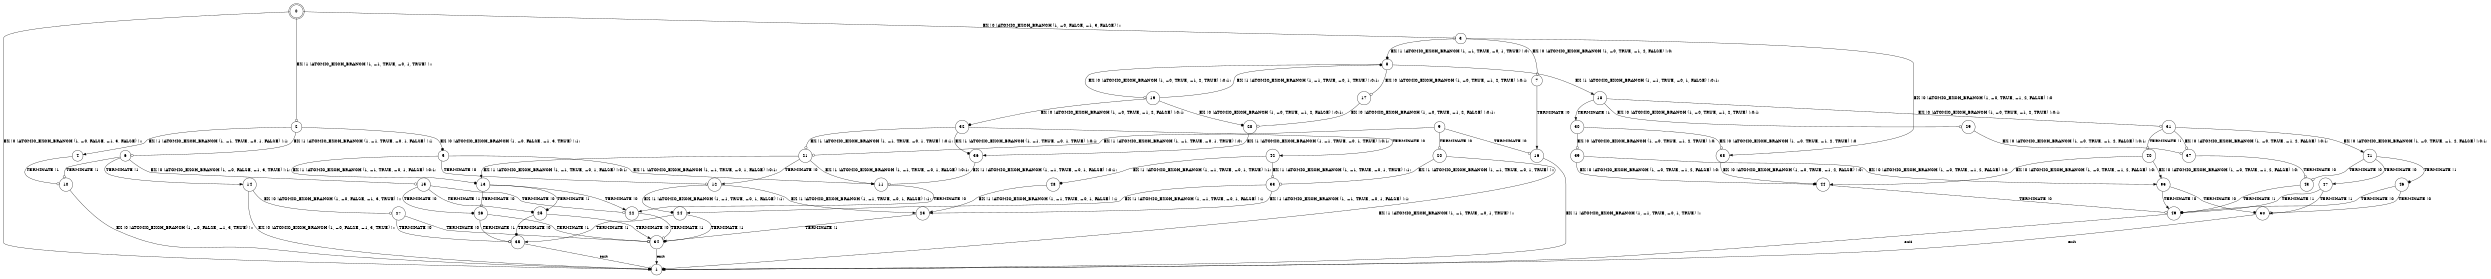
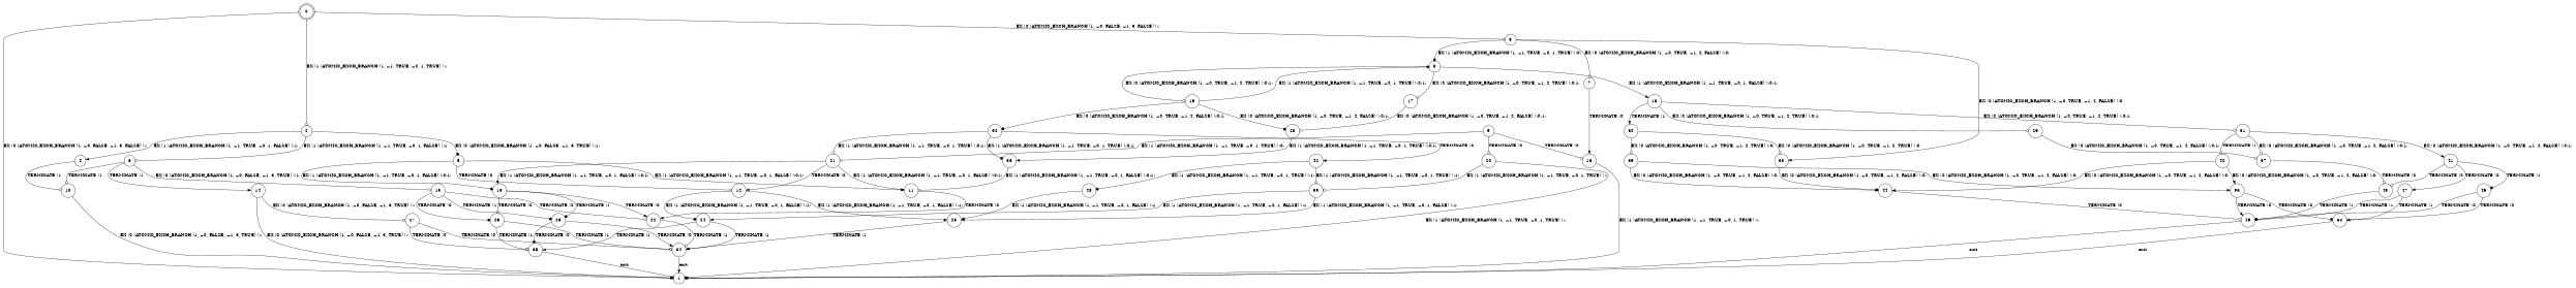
  digraph {
    node [shape=circle]
    edge [arrowhead=odot]
    0 [peripheries=2]
    1
    2
    3
    4
    5
    6
    7
    8
    38
    10
    11
    12
    13
    14
    15
    16
    17
    18
    19
    9
    20
    21
    22
    23
    24
    25
    26
    27
    28
    29
    30
    31
    32
    33
    34
    35
    36
    37
    39
    40
    41
    42
    43
    44
    n46 [label=95]
    46
    47
    48
    49
    50
    0 -> 1 [arrowhead=normal label="EX !0 !ATOMIC_EXCH_BRANCH (1, +0, FALSE, +1, 3, FALSE) !::"]
    0 -> 2 [label="EX !1 !ATOMIC_EXCH_BRANCH (1, +1, TRUE, +0, 1, TRUE) !::"]
    0 -> 3 [label="EX !0 !ATOMIC_EXCH_BRANCH (1, +0, FALSE, +1, 3, FALSE) !::"]
    2 -> 4 [arrowhead=normal label="EX !1 !ATOMIC_EXCH_BRANCH (1, +1, TRUE, +0, 1, FALSE) !:1:"]
    2 -> 5 [arrowhead=dot label="EX !0 !ATOMIC_EXCH_BRANCH (1, +0, FALSE, +1, 3, TRUE) !:1:"]
    2 -> 6 [label="EX !1 !ATOMIC_EXCH_BRANCH (1, +1, TRUE, +0, 1, FALSE) !:1:"]
    3 -> 7 [label="EX !0 !ATOMIC_EXCH_BRANCH (1, +0, TRUE, +1, 2, FALSE) !:0:"]
    3 -> 8 [arrowhead=dot label="EX !1 !ATOMIC_EXCH_BRANCH (1, +1, TRUE, +0, 1, TRUE) !:0:"]
    3 -> 38 [arrowhead=normal label="EX !0 !ATOMIC_EXCH_BRANCH (1, +0, TRUE, +1, 2, FALSE) !:0:"]
    4 -> 10 [label="TERMINATE !1"]
    5 -> 11 [arrowhead=normal label="EX !1 !ATOMIC_EXCH_BRANCH (1, +1, TRUE, +0, 1, FALSE) !:0:1:"]
    5 -> 12 [label="TERMINATE !0"]
    5 -> 13 [arrowhead=dot label="EX !1 !ATOMIC_EXCH_BRANCH (1, +1, TRUE, +0, 1, FALSE) !:0:1:"]
    6 -> 10 [label="TERMINATE !1"]
    6 -> 14 [arrowhead=normal label="TERMINATE !1"]
    6 -> 15 [label="EX !0 !ATOMIC_EXCH_BRANCH (1, +0, FALSE, +1, 3, TRUE) !:1:"]
    7 -> 16 [arrowhead=normal label="TERMINATE !0"]
    8 -> 17 [label="EX !0 !ATOMIC_EXCH_BRANCH (1, +0, TRUE, +1, 2, TRUE) !:0:1:"]
    8 -> 18 [arrowhead=normal label="EX !1 !ATOMIC_EXCH_BRANCH (1, +1, TRUE, +0, 1, FALSE) !:0:1:"]
    8 -> 19 [label="EX !0 !ATOMIC_EXCH_BRANCH (1, +0, TRUE, +1, 2, TRUE) !:0:1:"]
    38 -> 44 [arrowhead=dot label="EX !0 !ATOMIC_EXCH_BRANCH (1, +0, TRUE, +1, 2, FALSE) !:0:"]
    10 -> 1 [arrowhead=dot label="EX !0 !ATOMIC_EXCH_BRANCH (1, +0, FALSE, +1, 3, TRUE) !::"]
    11 -> 22 [arrowhead=normal label="TERMINATE !0"]
    12 -> 23 [arrowhead=normal label="EX !1 !ATOMIC_EXCH_BRANCH (1, +1, TRUE, +0, 1, FALSE) !:1:"]
    12 -> 24 [arrowhead=dot label="EX !1 !ATOMIC_EXCH_BRANCH (1, +1, TRUE, +0, 1, FALSE) !:1:"]
    13 -> 22 [arrowhead=normal label="TERMINATE !0"]
    13 -> 25 [arrowhead=dot label="TERMINATE !1"]
    13 -> 26 [label="TERMINATE !0"]
    14 -> 1 [arrowhead=normal label="EX !0 !ATOMIC_EXCH_BRANCH (1, +0, FALSE, +1, 3, TRUE) !::"]
    14 -> 27 [label="EX !0 !ATOMIC_EXCH_BRANCH (1, +0, FALSE, +1, 3, TRUE) !::"]
    15 -> 22 [label="TERMINATE !0"]
    15 -> 25 [arrowhead=dot label="TERMINATE !1"]
    15 -> 26 [arrowhead=dot label="TERMINATE !0"]
    16 -> 1 [arrowhead=normal label="EX !1 !ATOMIC_EXCH_BRANCH (1, +1, TRUE, +0, 1, TRUE) !::"]
    17 -> 28 [label="EX !0 !ATOMIC_EXCH_BRANCH (1, +0, TRUE, +1, 2, FALSE) !:0:1:"]
    18 -> 29 [label="EX !0 !ATOMIC_EXCH_BRANCH (1, +0, TRUE, +1, 2, TRUE) !:0:1:"]
    18 -> 30 [arrowhead=normal label="TERMINATE !1"]
    18 -> 31 [label="EX !0 !ATOMIC_EXCH_BRANCH (1, +0, TRUE, +1, 2, TRUE) !:0:1:"]
    19 -> 8 [arrowhead=dot label="EX !1 !ATOMIC_EXCH_BRANCH (1, +1, TRUE, +0, 1, TRUE) !:0:1:"]
    19 -> 28 [arrowhead=dot label="EX !0 !ATOMIC_EXCH_BRANCH (1, +0, TRUE, +1, 2, FALSE) !:0:1:"]
    19 -> 32 [arrowhead=dot label="EX !0 !ATOMIC_EXCH_BRANCH (1, +0, TRUE, +1, 2, FALSE) !:0:1:"]
    9 -> 16 [label="TERMINATE !0"]
    9 -> 20 [label="TERMINATE !0"]
    9 -> 21 [label="EX !1 !ATOMIC_EXCH_BRANCH (1, +1, TRUE, +0, 1, TRUE) !:0:"]
    20 -> 1 [label="EX !1 !ATOMIC_EXCH_BRANCH (1, +1, TRUE, +0, 1, TRUE) !::"]
    20 -> 33 [label="EX !1 !ATOMIC_EXCH_BRANCH (1, +1, TRUE, +0, 1, TRUE) !::"]
    21 -> 11 [arrowhead=normal label="EX !1 !ATOMIC_EXCH_BRANCH (1, +1, TRUE, +0, 1, FALSE) !:0:1:"]
    21 -> 12 [arrowhead=normal label="TERMINATE !0"]
    21 -> 13 [arrowhead=normal label="EX !1 !ATOMIC_EXCH_BRANCH (1, +1, TRUE, +0, 1, FALSE) !:0:1:"]
    22 -> 34 [label="TERMINATE !1"]
    23 -> 34 [arrowhead=normal label="TERMINATE !1"]
-   24 -> 34 [arrowhead=dot label="TERMINATE !1"]
+   24 -> 34 [arrowhead=normal label="TERMINATE !1"]
    24 -> 35 [arrowhead=normal label="TERMINATE !1"]
    25 -> 34 [arrowhead=normal label="TERMINATE !0"]
    25 -> 35 [arrowhead=dot label="TERMINATE !0"]
    26 -> 34 [label="TERMINATE !1"]
    26 -> 35 [label="TERMINATE !1"]
    27 -> 34 [label="TERMINATE !0"]
    27 -> 35 [label="TERMINATE !0"]
    28 -> 36 [arrowhead=normal label="EX !1 !ATOMIC_EXCH_BRANCH (1, +1, TRUE, +0, 1, TRUE) !:0:1:"]
    29 -> 37 [label="EX !0 !ATOMIC_EXCH_BRANCH (1, +0, TRUE, +1, 2, FALSE) !:0:1:"]
    30 -> 38 [label="EX !0 !ATOMIC_EXCH_BRANCH (1, +0, TRUE, +1, 2, TRUE) !:0:"]
    30 -> 39 [label="EX !0 !ATOMIC_EXCH_BRANCH (1, +0, TRUE, +1, 2, TRUE) !:0:"]
    31 -> 37 [label="EX !0 !ATOMIC_EXCH_BRANCH (1, +0, TRUE, +1, 2, FALSE) !:0:1:"]
    31 -> 40 [label="TERMINATE !1"]
    31 -> 41 [arrowhead=normal label="EX !0 !ATOMIC_EXCH_BRANCH (1, +0, TRUE, +1, 2, FALSE) !:0:1:"]
    32 -> 21 [label="EX !1 !ATOMIC_EXCH_BRANCH (1, +1, TRUE, +0, 1, TRUE) !:0:1:"]
    32 -> 36 [arrowhead=dot label="EX !1 !ATOMIC_EXCH_BRANCH (1, +1, TRUE, +0, 1, TRUE) !:0:1:"]
    32 -> 42 [arrowhead=normal label="TERMINATE !0"]
    33 -> 23 [arrowhead=normal label="EX !1 !ATOMIC_EXCH_BRANCH (1, +1, TRUE, +0, 1, FALSE) !:1:"]
    33 -> 24 [arrowhead=normal label="EX !1 !ATOMIC_EXCH_BRANCH (1, +1, TRUE, +0, 1, FALSE) !:1:"]
    34 -> 1 [arrowhead=normal label=exit]
    35 -> 1 [label=exit]
    36 -> 11 [label="EX !1 !ATOMIC_EXCH_BRANCH (1, +1, TRUE, +0, 1, FALSE) !:0:1:"]
    37 -> 43 [label="TERMINATE !0"]
    39 -> 44 [arrowhead=normal label="EX !0 !ATOMIC_EXCH_BRANCH (1, +0, TRUE, +1, 2, FALSE) !:0:"]
    39 -> n46 [arrowhead=normal label="EX !0 !ATOMIC_EXCH_BRANCH (1, +0, TRUE, +1, 2, FALSE) !:0:"]
    40 -> 44 [arrowhead=normal label="EX !0 !ATOMIC_EXCH_BRANCH (1, +0, TRUE, +1, 2, FALSE) !:0:"]
    40 -> n46 [arrowhead=normal label="EX !0 !ATOMIC_EXCH_BRANCH (1, +0, TRUE, +1, 2, FALSE) !:0:"]
    41 -> 43 [label="TERMINATE !0"]
    41 -> 46 [arrowhead=dot label="TERMINATE !1"]
    41 -> 47 [arrowhead=normal label="TERMINATE !0"]
    42 -> 33 [label="EX !1 !ATOMIC_EXCH_BRANCH (1, +1, TRUE, +0, 1, TRUE) !:1:"]
    42 -> 48 [arrowhead=dot label="EX !1 !ATOMIC_EXCH_BRANCH (1, +1, TRUE, +0, 1, TRUE) !:1:"]
    43 -> 49 [arrowhead=dot label="TERMINATE !1"]
    44 -> 49 [label="TERMINATE !0"]
    n46 -> 49 [arrowhead=normal label="TERMINATE !0"]
    n46 -> 50 [arrowhead=dot label="TERMINATE !0"]
    46 -> 49 [label="TERMINATE !0"]
    46 -> 50 [label="TERMINATE !0"]
    47 -> 49 [label="TERMINATE !1"]
    47 -> 50 [arrowhead=normal label="TERMINATE !1"]
    48 -> 23 [arrowhead=normal label="EX !1 !ATOMIC_EXCH_BRANCH (1, +1, TRUE, +0, 1, FALSE) !:1:"]
    49 -> 1 [arrowhead=normal label=exit]
    50 -> 1 [arrowhead=dot label=exit]
  }
